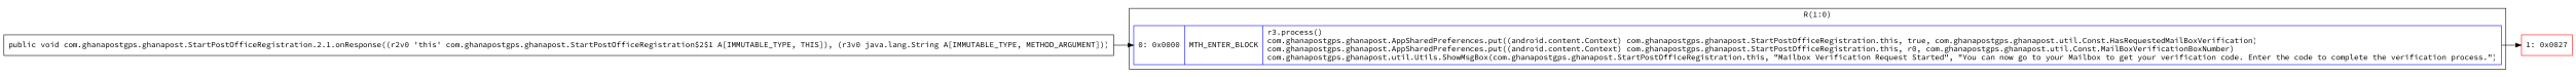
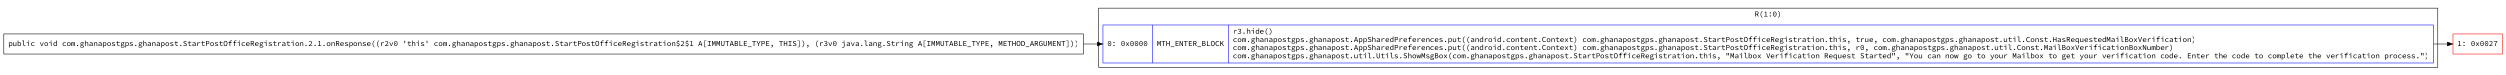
  digraph {
    rankdir=LR
    fontname="Source Code Pro"
    node [shape=record fontname="Source Code Pro"]
    edge [fontname="Source Code Pro"]
-   n1 [color=blue label="{0\:\ 0x0000|MTH_ENTER_BLOCK\l|r3.process()\lcom.ghanapostgps.ghanapost.AppSharedPreferences.put((android.content.Context) com.ghanapostgps.ghanapost.StartPostOfficeRegistration.this, true, com.ghanapostgps.ghanapost.util.Const.HasRequestedMailBoxVerification)\lcom.ghanapostgps.ghanapost.AppSharedPreferences.put((android.content.Context) com.ghanapostgps.ghanapost.StartPostOfficeRegistration.this, r0, com.ghanapostgps.ghanapost.util.Const.MailBoxVerificationBoxNumber)\lcom.ghanapostgps.ghanapost.util.Utils.ShowMsgBox(com.ghanapostgps.ghanapost.StartPostOfficeRegistration.this, \"Mailbox Verification Request Started\", \"You can now go to your Mailbox to get your verification code. Enter the code to complete the verification process.\")\l}"]
+   n1 [color=blue label="{0\:\ 0x0000|MTH_ENTER_BLOCK\l|r3.hide()\lcom.ghanapostgps.ghanapost.AppSharedPreferences.put((android.content.Context) com.ghanapostgps.ghanapost.StartPostOfficeRegistration.this, true, com.ghanapostgps.ghanapost.util.Const.HasRequestedMailBoxVerification)\lcom.ghanapostgps.ghanapost.AppSharedPreferences.put((android.content.Context) com.ghanapostgps.ghanapost.StartPostOfficeRegistration.this, r0, com.ghanapostgps.ghanapost.util.Const.MailBoxVerificationBoxNumber)\lcom.ghanapostgps.ghanapost.util.Utils.ShowMsgBox(com.ghanapostgps.ghanapost.StartPostOfficeRegistration.this, \"Mailbox Verification Request Started\", \"You can now go to your Mailbox to get your verification code. Enter the code to complete the verification process.\")\l}"]
    n2 [color=red label="{1\:\ 0x0027}"]
    n3 [label="{public void com.ghanapostgps.ghanapost.StartPostOfficeRegistration.2.1.onResponse((r2v0 'this' com.ghanapostgps.ghanapost.StartPostOfficeRegistration$2$1 A[IMMUTABLE_TYPE, THIS]), (r3v0 java.lang.String A[IMMUTABLE_TYPE, METHOD_ARGUMENT])) }"]
    subgraph cluster_1 {
      label="R(1:0)"
      n1
    }
    n1 -> n2
    n3 -> n1
  }
